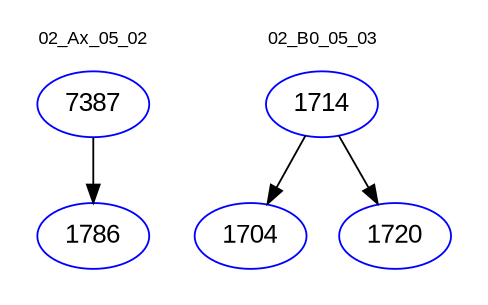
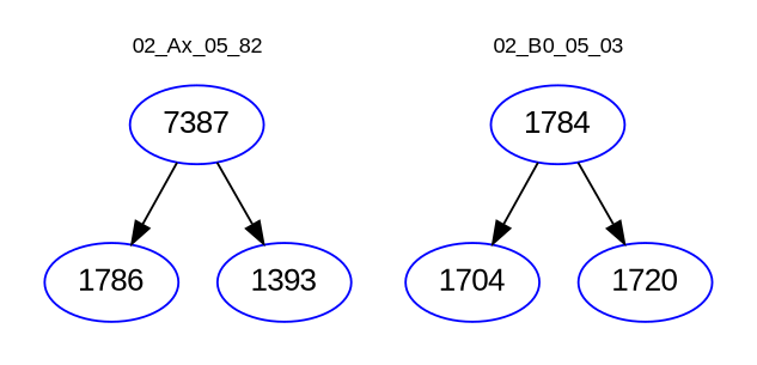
  digraph {
    fontname="Liberation Sans"
    node [color=blue fontname="Liberation Sans"]
    edge [color=black fontname="Liberation Sans"]
    n1 [label=7387]
    n2 [label=1786]
-   n4 [label=1714]
+   n3 [label=1393]
+   n4 [label=1784]
    n5 [label=1704]
    n6 [label=1720]
    subgraph cluster_1 {
      color=white
      fontsize=10
-     label="02_Ax_05_02"
+     label="02_Ax_05_82"
      n1
      n2
+     n3
    }
    subgraph cluster_2 {
      color=white
      fontsize=10
      label="02_B0_05_03"
      n4
      n5
      n6
    }
    n1 -> n2
+   n1 -> n3
    n4 -> n5
    n4 -> n6
  }
